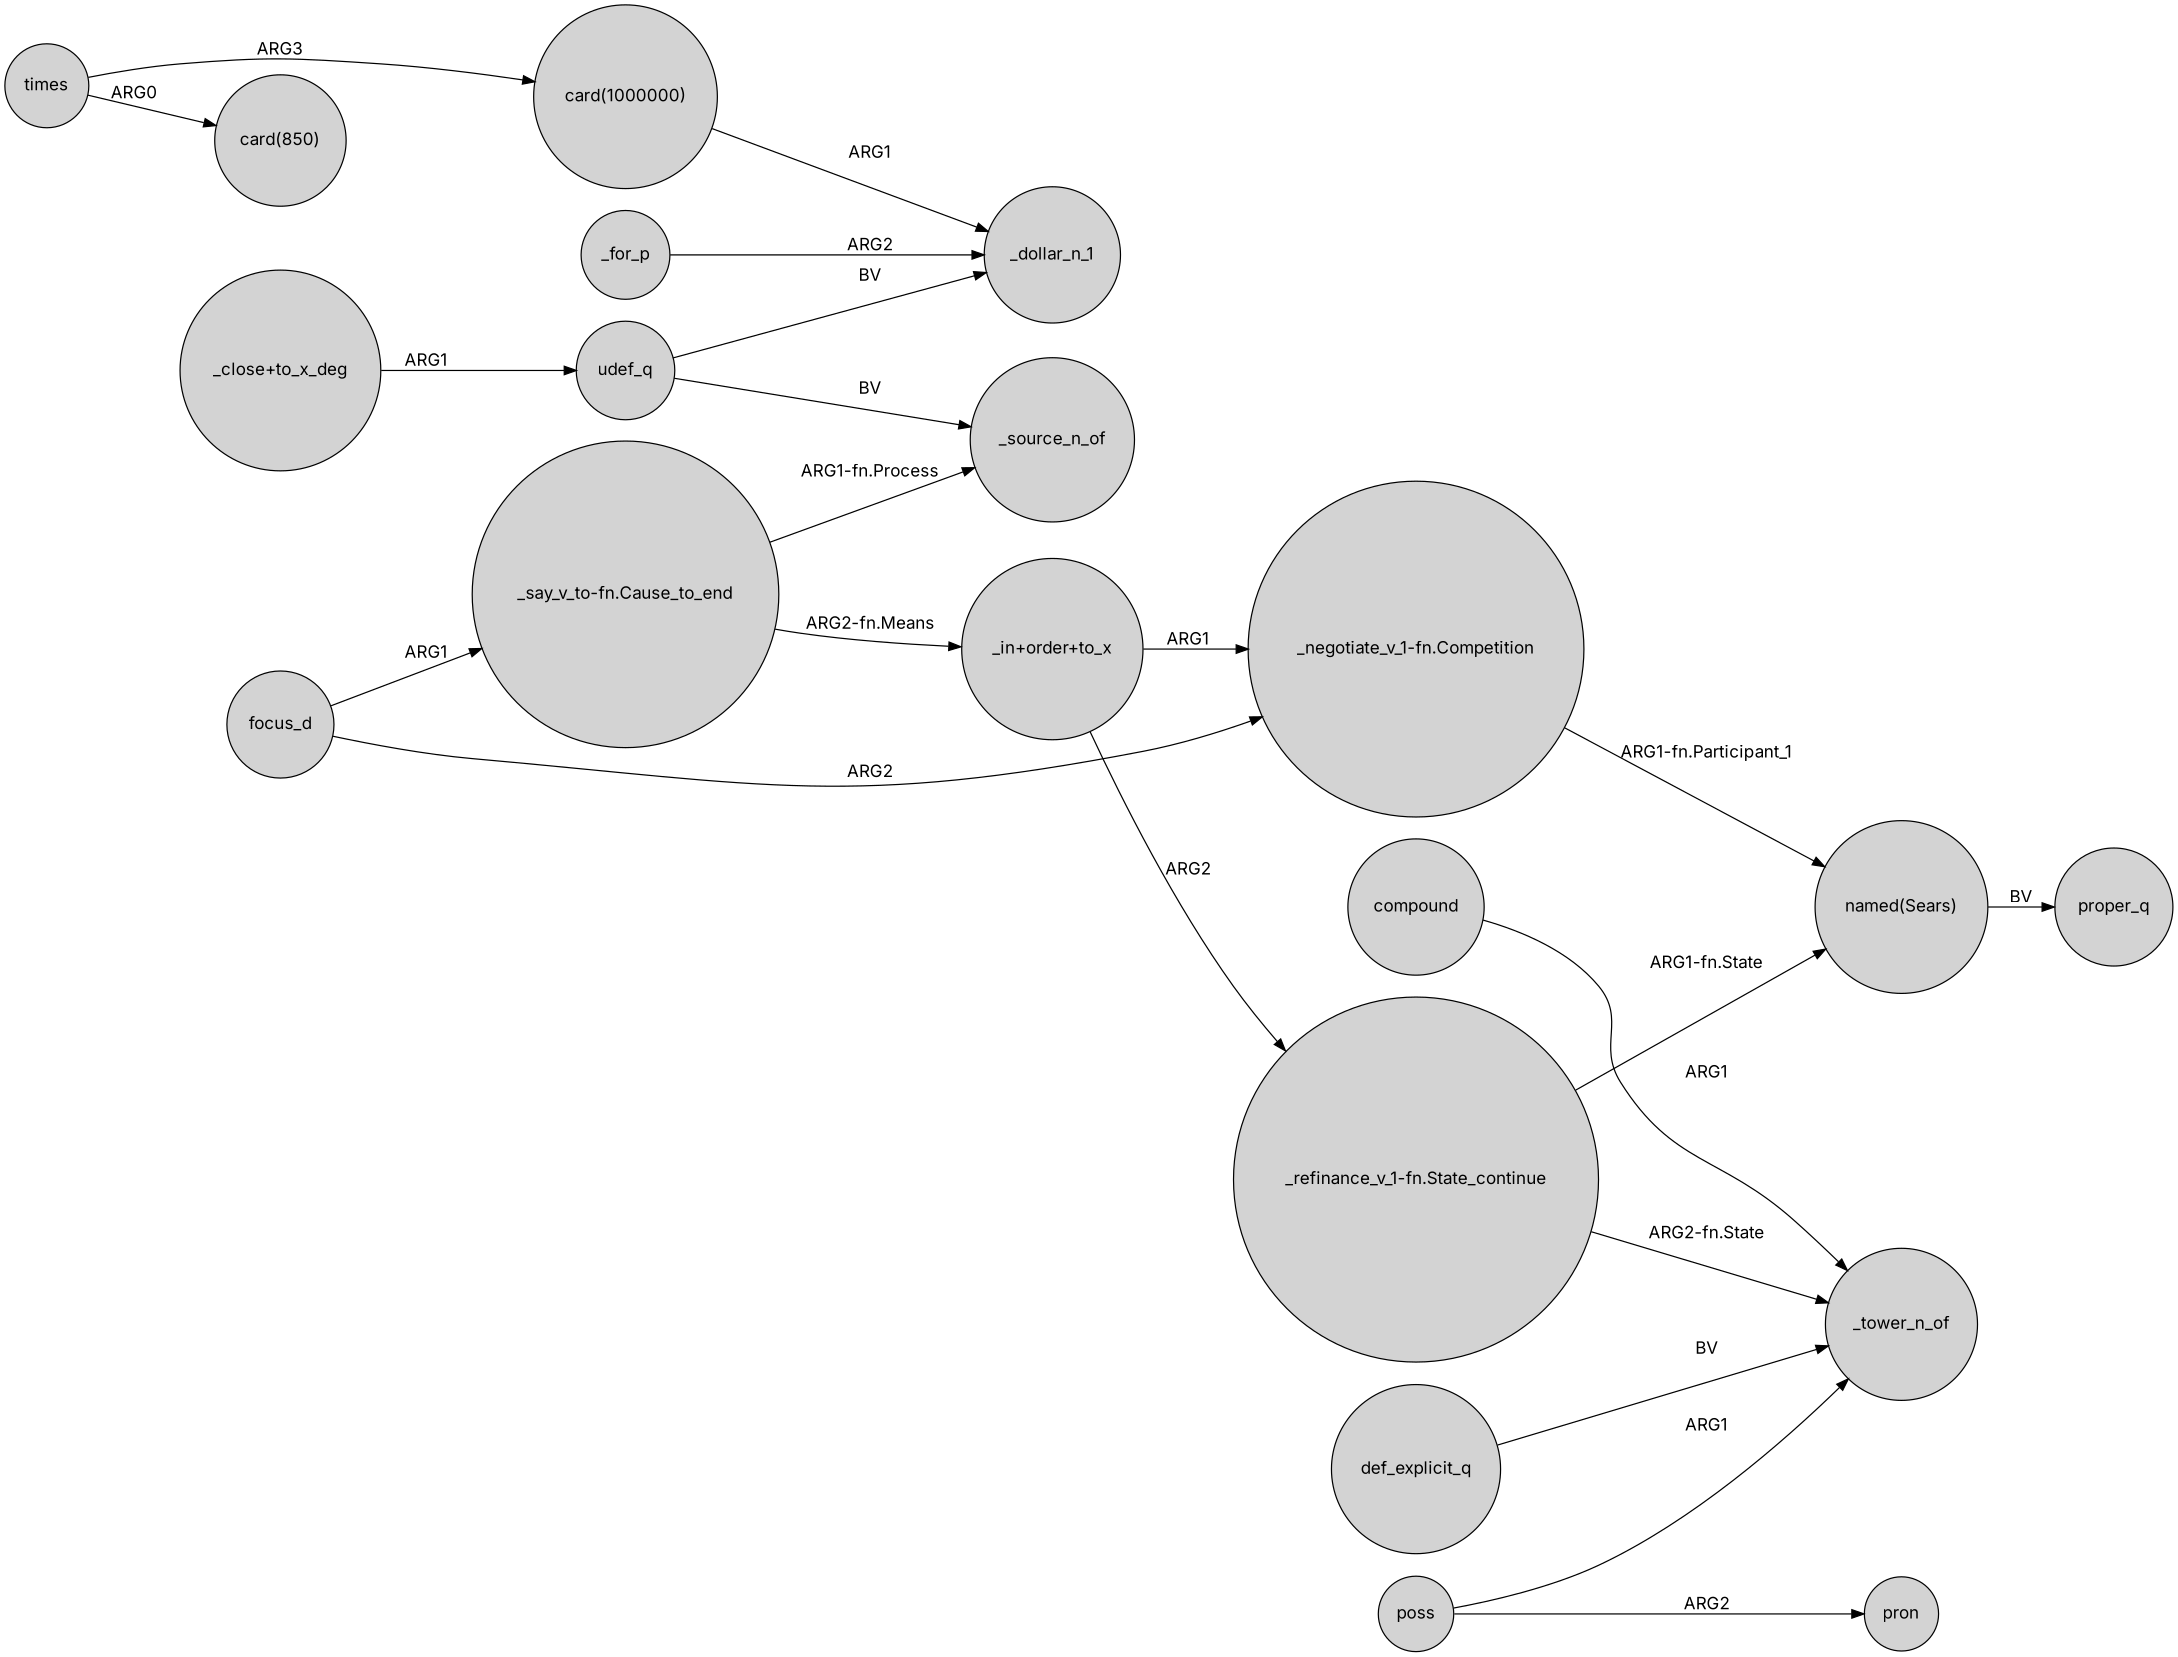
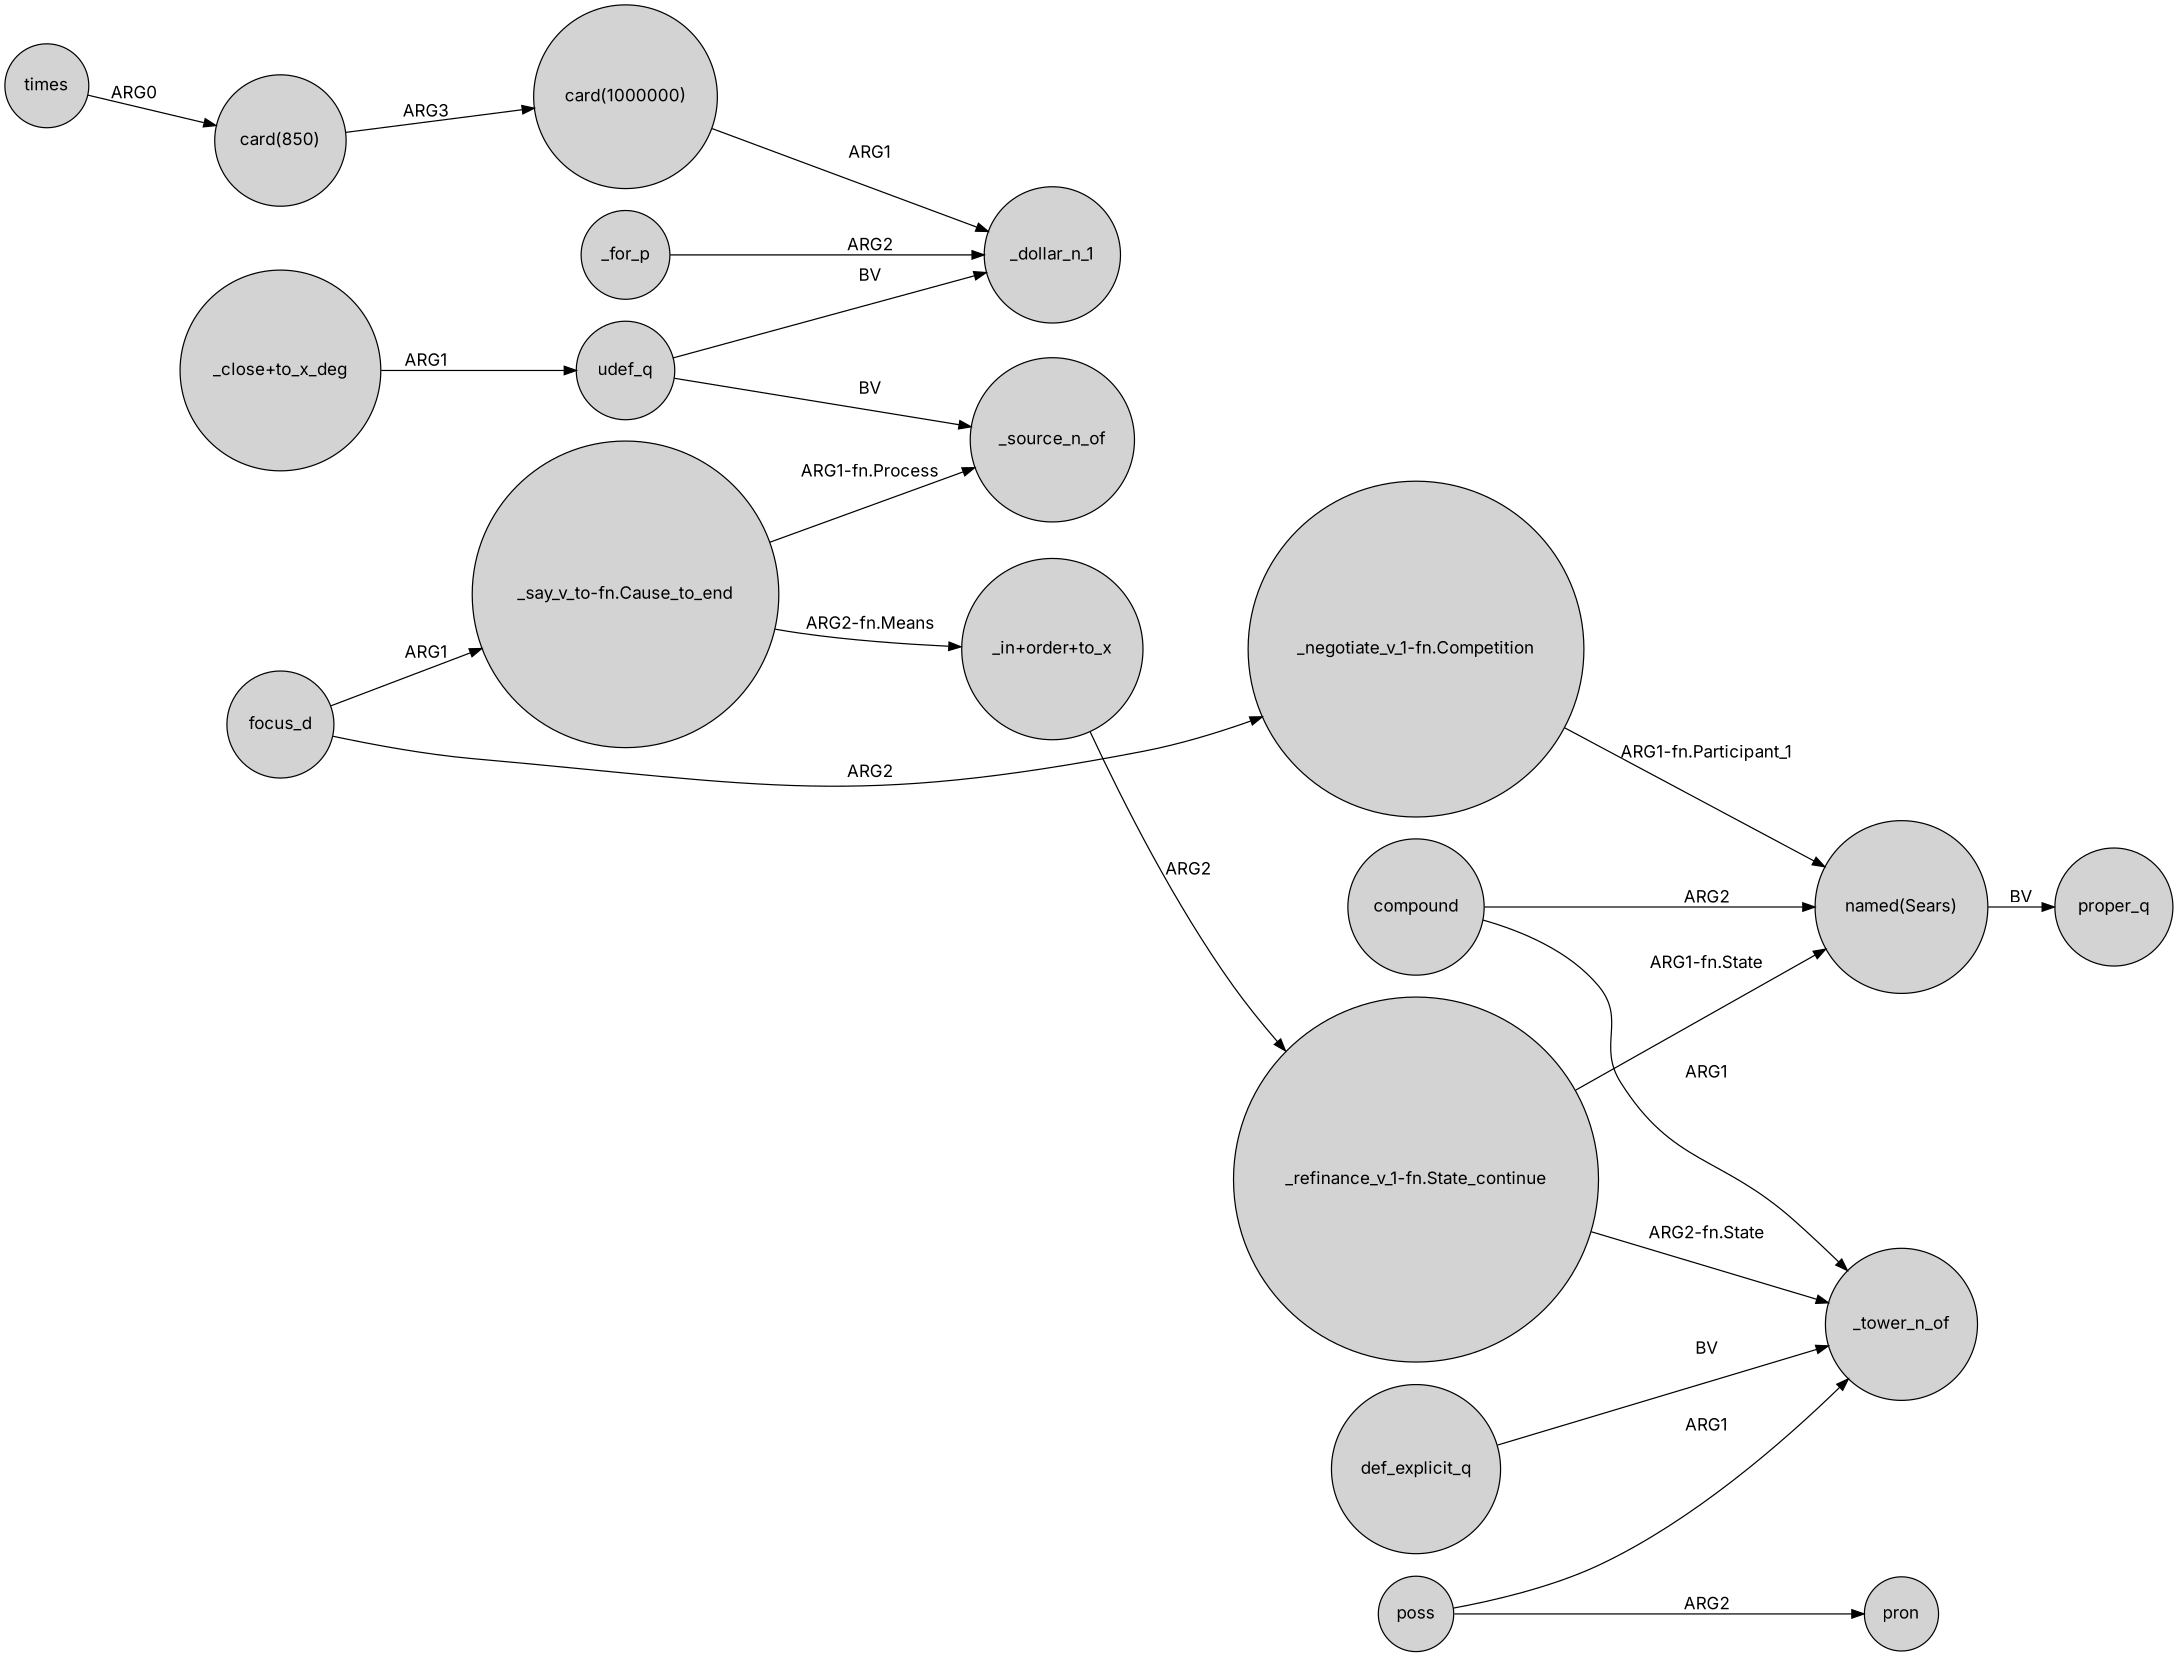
  digraph {
    fontname=Inter
    rankdir=LR
    node [fontname=Inter shape=circle style=filled]
    edge [fontname=Inter]
    times
    "card(850)"
    "card(1000000)"
    _dollar_n_1
    focus_d
    "_say_v_to-fn.Cause_to_end"
    "_negotiate_v_1-fn.Competition"
    _source_n_of
    "_in+order+to_x"
    "named(Sears)"
    "_refinance_v_1-fn.State_continue"
    udef_q
    _tower_n_of
    proper_q
    def_explicit_q
    poss
    pron
    compound
    _for_p
    "_close+to_x_deg"
    times -> "card(850)" [label=ARG0]
-   times -> "card(1000000)" [label=ARG3]
+   "card(850)" -> "card(1000000)" [label=ARG3]
    "card(1000000)" -> _dollar_n_1 [label=ARG1]
    focus_d -> "_say_v_to-fn.Cause_to_end" [label=ARG1]
    focus_d -> "_negotiate_v_1-fn.Competition" [label=ARG2]
    "_say_v_to-fn.Cause_to_end" -> _source_n_of [label="ARG1-fn.Process"]
    "_say_v_to-fn.Cause_to_end" -> "_in+order+to_x" [label="ARG2-fn.Means"]
    "_negotiate_v_1-fn.Competition" -> "named(Sears)" [label="ARG1-fn.Participant_1"]
-   "_in+order+to_x" -> "_negotiate_v_1-fn.Competition" [label=ARG1]
    "_in+order+to_x" -> "_refinance_v_1-fn.State_continue" [label=ARG2]
    "named(Sears)" -> proper_q [label=BV]
    "_refinance_v_1-fn.State_continue" -> "named(Sears)" [label="ARG1-fn.State"]
    "_refinance_v_1-fn.State_continue" -> _tower_n_of [label="ARG2-fn.State"]
    udef_q -> _dollar_n_1 [label=BV]
    udef_q -> _source_n_of [label=BV]
    def_explicit_q -> _tower_n_of [label=BV]
    poss -> _tower_n_of [label=ARG1]
    poss -> pron [label=ARG2]
+   compound -> "named(Sears)" [label=ARG2]
    compound -> _tower_n_of [label=ARG1]
    _for_p -> _dollar_n_1 [label=ARG2]
    "_close+to_x_deg" -> udef_q [label=ARG1]
  }
